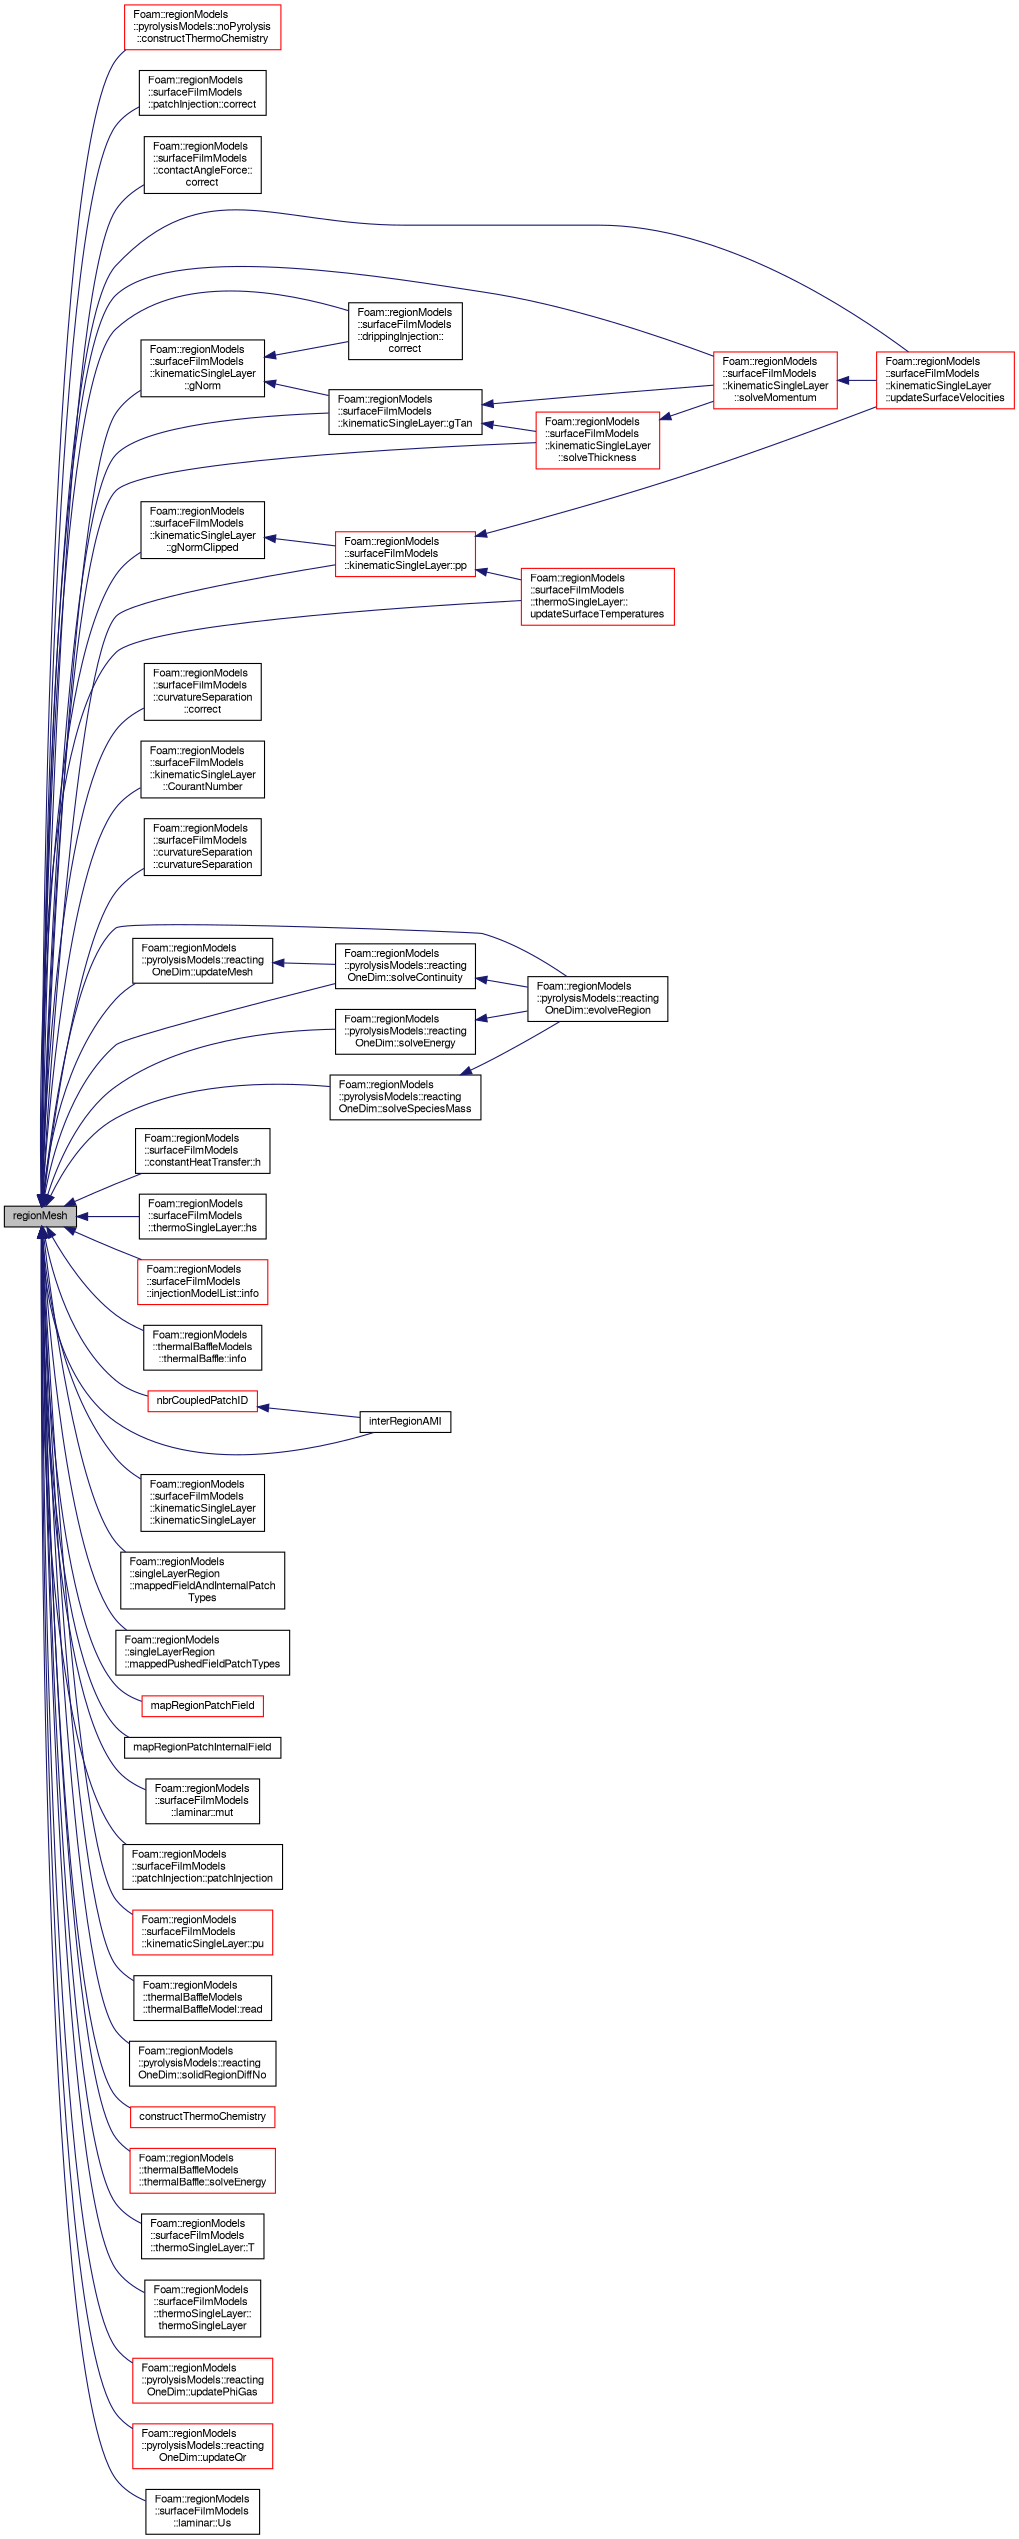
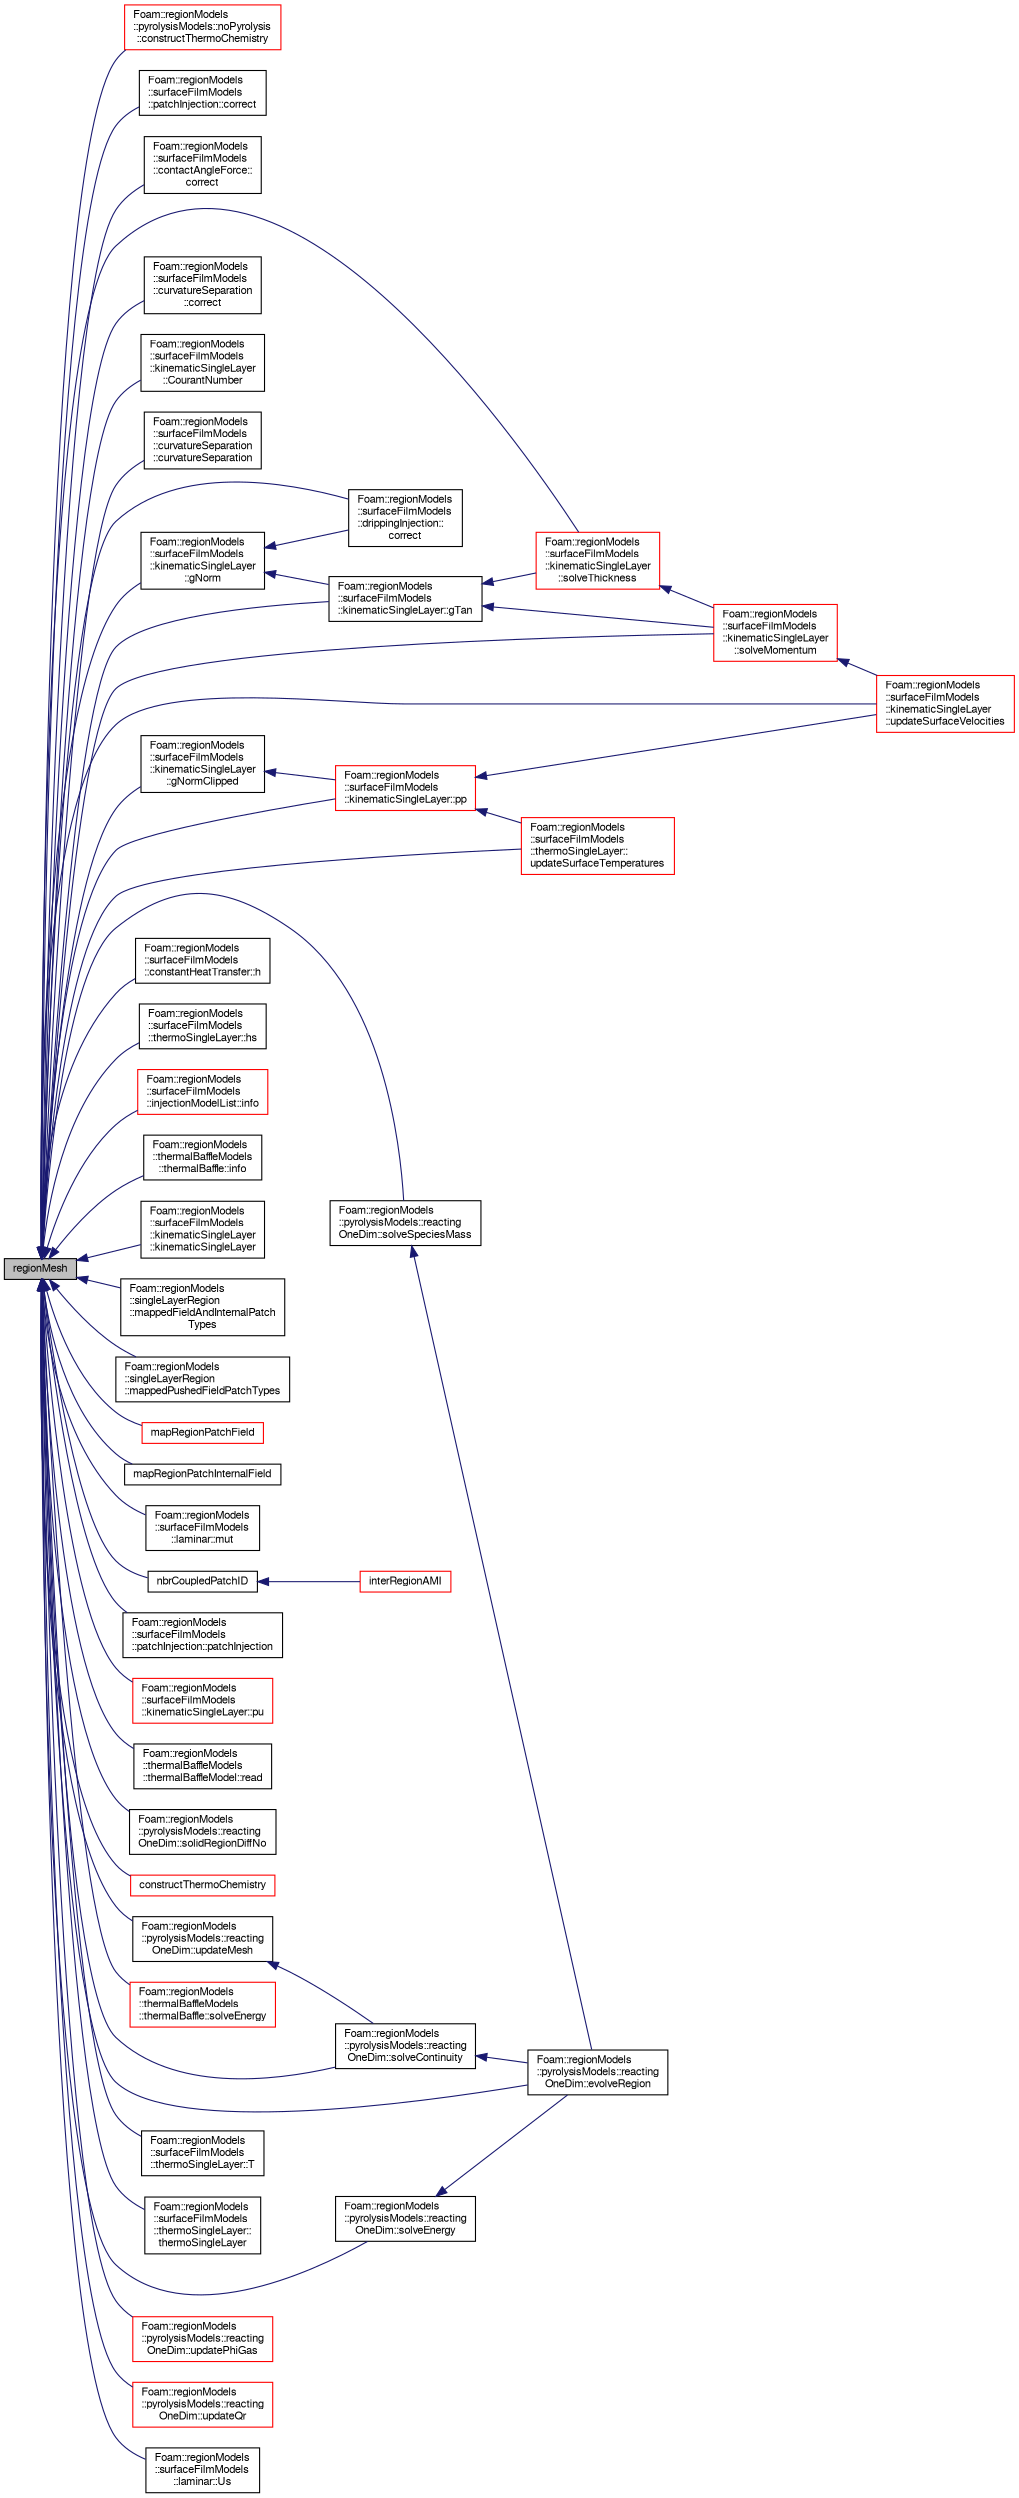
  digraph {
    rankdir=LR
    node [color=black fontname=FreeSans fontsize=10 shape=record]
    edge [color=midnightblue dir=back fontname=FreeSans fontsize=10 labelfontname=FreeSans labelfontsize=10 style=solid]
    n1 [fillcolor=grey75 fontcolor=black height=0.2 label=regionMesh style=filled width=0.4]
    n2 [color=red height=0.2 label="Foam::regionModels\l::pyrolysisModels::noPyrolysis\l::constructThermoChemistry" width=0.4]
    n3 [height=0.2 label="Foam::regionModels\l::surfaceFilmModels\l::patchInjection::correct" width=0.4]
    n4 [height=0.2 label="Foam::regionModels\l::surfaceFilmModels\l::contactAngleForce::\lcorrect" width=0.4]
    n5 [height=0.2 label="Foam::regionModels\l::surfaceFilmModels\l::drippingInjection::\lcorrect" width=0.4]
    n6 [height=0.2 label="Foam::regionModels\l::surfaceFilmModels\l::curvatureSeparation\l::correct" width=0.4]
    n7 [height=0.2 label="Foam::regionModels\l::surfaceFilmModels\l::kinematicSingleLayer\l::CourantNumber" width=0.4]
    n8 [height=0.2 label="Foam::regionModels\l::surfaceFilmModels\l::curvatureSeparation\l::curvatureSeparation" width=0.4]
    n9 [height=0.2 label="Foam::regionModels\l::pyrolysisModels::reacting\lOneDim::evolveRegion" width=0.4]
    n10 [height=0.2 label="Foam::regionModels\l::surfaceFilmModels\l::kinematicSingleLayer\l::gNorm" width=0.4]
    n11 [height=0.2 label="Foam::regionModels\l::surfaceFilmModels\l::kinematicSingleLayer::gTan" width=0.4]
    n12 [color=red height=0.2 label="Foam::regionModels\l::surfaceFilmModels\l::kinematicSingleLayer\l::solveMomentum" width=0.4]
    n13 [color=red height=0.2 label="Foam::regionModels\l::surfaceFilmModels\l::kinematicSingleLayer\l::updateSurfaceVelocities" width=0.4]
    n14 [color=red height=0.2 label="Foam::regionModels\l::surfaceFilmModels\l::kinematicSingleLayer\l::solveThickness" width=0.4]
    n15 [height=0.2 label="Foam::regionModels\l::surfaceFilmModels\l::kinematicSingleLayer\l::gNormClipped" width=0.4]
    n16 [color=red height=0.2 label="Foam::regionModels\l::surfaceFilmModels\l::kinematicSingleLayer::pp" width=0.4]
    n17 [color=red height=0.2 label="Foam::regionModels\l::surfaceFilmModels\l::thermoSingleLayer::\lupdateSurfaceTemperatures" width=0.4]
    n18 [height=0.2 label="Foam::regionModels\l::surfaceFilmModels\l::constantHeatTransfer::h" width=0.4]
    n19 [height=0.2 label="Foam::regionModels\l::surfaceFilmModels\l::thermoSingleLayer::hs" width=0.4]
    n20 [color=red height=0.2 label="Foam::regionModels\l::surfaceFilmModels\l::injectionModelList::info" width=0.4]
    n21 [height=0.2 label="Foam::regionModels\l::thermalBaffleModels\l::thermalBaffle::info" width=0.4]
-   n22 [height=0.2 label=interRegionAMI width=0.4]
+   n22 [color=red height=0.2 label=interRegionAMI width=0.4]
    n23 [height=0.2 label="Foam::regionModels\l::surfaceFilmModels\l::kinematicSingleLayer\l::kinematicSingleLayer" width=0.4]
    n24 [height=0.2 label="Foam::regionModels\l::singleLayerRegion\l::mappedFieldAndInternalPatch\lTypes" width=0.4]
    n25 [height=0.2 label="Foam::regionModels\l::singleLayerRegion\l::mappedPushedFieldPatchTypes" width=0.4]
    n26 [color=red height=0.2 label=mapRegionPatchField width=0.4]
    n27 [height=0.2 label=mapRegionPatchInternalField width=0.4]
    n28 [height=0.2 label="Foam::regionModels\l::surfaceFilmModels\l::laminar::mut" width=0.4]
-   n29 [color=red height=0.2 label=nbrCoupledPatchID width=0.4]
+   n29 [height=0.2 label=nbrCoupledPatchID width=0.4]
    n30 [height=0.2 label="Foam::regionModels\l::surfaceFilmModels\l::patchInjection::patchInjection" width=0.4]
    n31 [color=red height=0.2 label="Foam::regionModels\l::surfaceFilmModels\l::kinematicSingleLayer::pu" width=0.4]
    n32 [height=0.2 label="Foam::regionModels\l::thermalBaffleModels\l::thermalBaffleModel::read" width=0.4]
    n33 [height=0.2 label="Foam::regionModels\l::pyrolysisModels::reacting\lOneDim::solidRegionDiffNo" width=0.4]
    n34 [color=red height=0.2 label=constructThermoChemistry width=0.4]
    n35 [height=0.2 label="Foam::regionModels\l::pyrolysisModels::reacting\lOneDim::solveContinuity" width=0.4]
    n36 [color=red height=0.2 label="Foam::regionModels\l::thermalBaffleModels\l::thermalBaffle::solveEnergy" width=0.4]
    n37 [height=0.2 label="Foam::regionModels\l::pyrolysisModels::reacting\lOneDim::solveEnergy" width=0.4]
    n38 [height=0.2 label="Foam::regionModels\l::pyrolysisModels::reacting\lOneDim::solveSpeciesMass" width=0.4]
    n39 [height=0.2 label="Foam::regionModels\l::surfaceFilmModels\l::thermoSingleLayer::T" width=0.4]
    n40 [height=0.2 label="Foam::regionModels\l::surfaceFilmModels\l::thermoSingleLayer::\lthermoSingleLayer" width=0.4]
    n41 [height=0.2 label="Foam::regionModels\l::pyrolysisModels::reacting\lOneDim::updateMesh" width=0.4]
    n42 [color=red height=0.2 label="Foam::regionModels\l::pyrolysisModels::reacting\lOneDim::updatePhiGas" width=0.4]
    n43 [color=red height=0.2 label="Foam::regionModels\l::pyrolysisModels::reacting\lOneDim::updateQr" width=0.4]
    n44 [height=0.2 label="Foam::regionModels\l::surfaceFilmModels\l::laminar::Us" width=0.4]
    n1 -> n2
    n1 -> n3
    n1 -> n4
    n1 -> n5
    n1 -> n6
    n1 -> n7
    n1 -> n8
    n1 -> n9
    n1 -> n10
    n1 -> n11
    n1 -> n12
    n1 -> n13
    n1 -> n14
    n1 -> n15
    n1 -> n16
    n1 -> n17
    n1 -> n18
    n1 -> n19
    n1 -> n20
    n1 -> n21
-   n1 -> n22
    n1 -> n23
    n1 -> n24
    n1 -> n25
    n1 -> n26
    n1 -> n27
    n1 -> n28
    n1 -> n29
    n1 -> n30
    n1 -> n31
    n1 -> n32
    n1 -> n33
    n1 -> n34
    n1 -> n35
    n1 -> n36
    n1 -> n37
    n1 -> n38
    n1 -> n39
    n1 -> n40
    n1 -> n41
    n1 -> n42
    n1 -> n43
    n1 -> n44
    n10 -> n5
    n10 -> n11
    n11 -> n12
    n11 -> n14
    n12 -> n13
    n14 -> n12
    n15 -> n16
    n16 -> n13
    n16 -> n17
    n29 -> n22
    n35 -> n9
    n37 -> n9
    n38 -> n9
    n41 -> n35
  }
